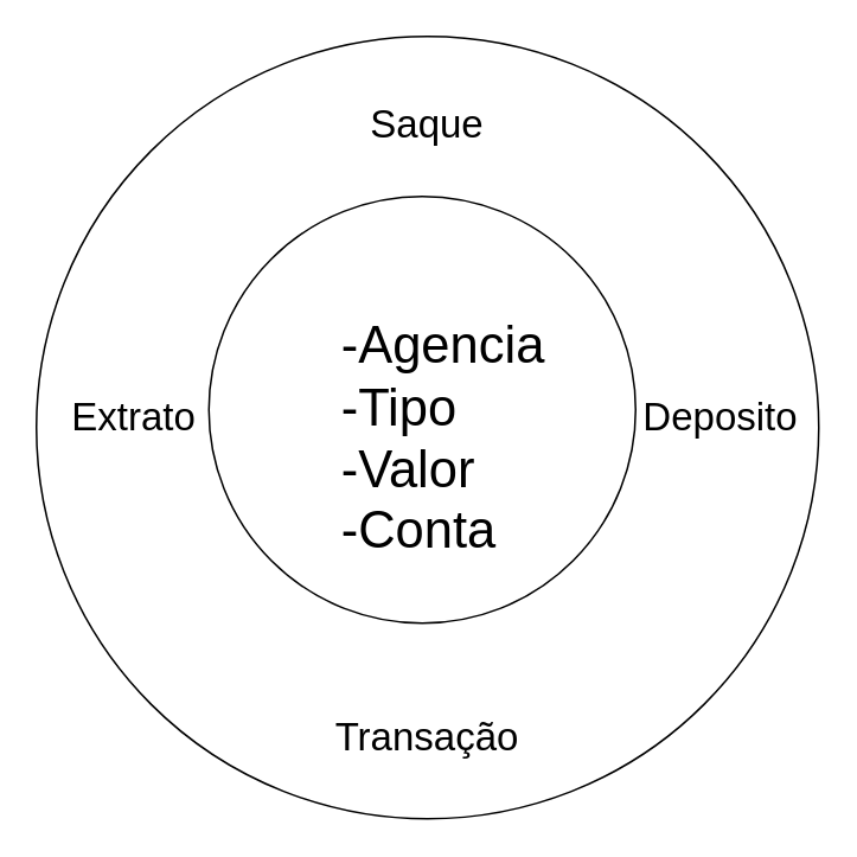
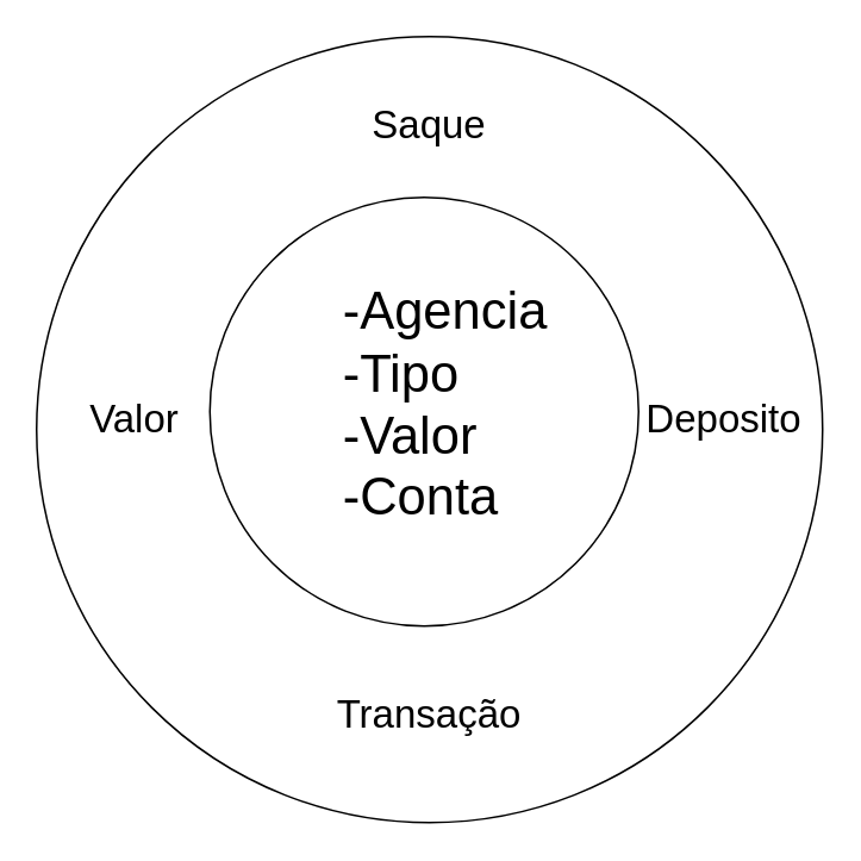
  <mxCell id="0" />
  <mxCell id="1" parent="0" />
  <mxCell id="2" value="" style="ellipse;whiteSpace=wrap;html=1;aspect=fixed;" parent="1" vertex="1"><mxGeometry x="20" y="20" width="440" height="440" as="geometry" /></mxCell>
  <mxCell id="3" value="" style="ellipse;whiteSpace=wrap;html=1;aspect=fixed;" parent="1" vertex="1"><mxGeometry x="117" y="110" width="240" height="240" as="geometry" /></mxCell>
  <mxCell id="4" value="&lt;font style=&quot;font-size: 22px;&quot;&gt;Saque&lt;/font&gt;" style="text;whiteSpace=wrap;html=1;align=center;" parent="1" vertex="1"><mxGeometry x="185" y="50" width="110" height="50" as="geometry" /></mxCell>
  <mxCell id="5" value="&lt;span style=&quot;font-size: 22px;&quot;&gt;Deposito&lt;br&gt;&lt;br&gt;&lt;/span&gt;" style="text;whiteSpace=wrap;html=1;align=center;" parent="1" vertex="1"><mxGeometry x="350" y="215" width="110" height="50" as="geometry" /></mxCell>
- <mxCell id="6" value="&lt;span style=&quot;font-size: 22px;&quot;&gt;Transação&lt;br&gt;&lt;/span&gt;" style="text;whiteSpace=wrap;html=1;align=center;" parent="1" vertex="1"><mxGeometry x="185" y="395" width="110" height="50" as="geometry" /></mxCell>
- <mxCell id="7" value="&lt;span style=&quot;font-size: 22px;&quot;&gt;Extrato&lt;br&gt;&lt;/span&gt;" style="text;whiteSpace=wrap;html=1;align=center;" parent="1" vertex="1"><mxGeometry x="20" y="215" width="110" height="50" as="geometry" /></mxCell>
- <mxCell id="8" value="&lt;span style=&quot;font-size: 29px;&quot;&gt;-Agencia&lt;br&gt;&lt;div style=&quot;text-align: left;&quot;&gt;&lt;span style=&quot;background-color: initial;&quot;&gt;-Tipo&lt;/span&gt;&lt;/div&gt;&lt;div style=&quot;text-align: left;&quot;&gt;&lt;span style=&quot;background-color: initial;&quot;&gt;-Valor&lt;/span&gt;&lt;/div&gt;&lt;div style=&quot;text-align: left;&quot;&gt;&lt;span style=&quot;background-color: initial;&quot;&gt;-Conta&lt;/span&gt;&lt;/div&gt;&lt;/span&gt;" style="text;whiteSpace=wrap;html=1;align=center;" parent="1" vertex="1"><mxGeometry x="185" y="170" width="127.5" height="150" as="geometry" /></mxCell>
+ <mxCell id="6" value="&lt;span style=&quot;font-size: 22px;&quot;&gt;Transação&lt;br&gt;&lt;/span&gt;" style="text;whiteSpace=wrap;html=1;align=center;" parent="1" vertex="1"><mxGeometry x="185" y="380" width="110" height="50" as="geometry" /></mxCell>
+ <mxCell id="7" value="&lt;span style=&quot;font-size: 22px;&quot;&gt;Valor&lt;br&gt;&lt;/span&gt;" style="text;whiteSpace=wrap;html=1;align=center;" parent="1" vertex="1"><mxGeometry x="20" y="215" width="110" height="50" as="geometry" /></mxCell>
+ <mxCell id="8" value="&lt;span style=&quot;font-size: 29px;&quot;&gt;-Agencia&lt;br&gt;&lt;div style=&quot;text-align: left;&quot;&gt;&lt;span style=&quot;background-color: initial;&quot;&gt;-Tipo&lt;/span&gt;&lt;/div&gt;&lt;div style=&quot;text-align: left;&quot;&gt;&lt;span style=&quot;background-color: initial;&quot;&gt;-Valor&lt;/span&gt;&lt;/div&gt;&lt;div style=&quot;text-align: left;&quot;&gt;&lt;span style=&quot;background-color: initial;&quot;&gt;-Conta&lt;/span&gt;&lt;/div&gt;&lt;/span&gt;" style="text;whiteSpace=wrap;html=1;align=center;" parent="1" vertex="1"><mxGeometry x="185" y="150" width="127.5" height="150" as="geometry" /></mxCell>
